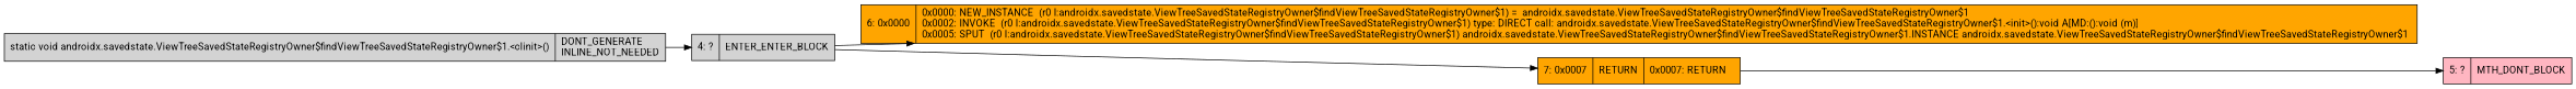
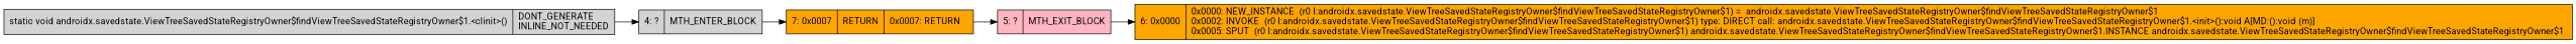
  digraph {
    fontname=Roboto
    rankdir=LR
    node [fillcolor=lightgrey fontname=Roboto shape=record style=filled]
    edge [fontname=Roboto style=solid]
-   n1 [label="{4\:\ ?|ENTER_ENTER_BLOCK\l}"]
+   n1 [label="{4\:\ ?|MTH_ENTER_BLOCK\l}"]
    n2 [fillcolor=orange label="{6\:\ 0x0000|0x0000: NEW_INSTANCE  (r0 I:androidx.savedstate.ViewTreeSavedStateRegistryOwner$findViewTreeSavedStateRegistryOwner$1) =  androidx.savedstate.ViewTreeSavedStateRegistryOwner$findViewTreeSavedStateRegistryOwner$1 \l0x0002: INVOKE  (r0 I:androidx.savedstate.ViewTreeSavedStateRegistryOwner$findViewTreeSavedStateRegistryOwner$1) type: DIRECT call: androidx.savedstate.ViewTreeSavedStateRegistryOwner$findViewTreeSavedStateRegistryOwner$1.\<init\>():void A[MD:():void (m)]\l0x0005: SPUT  (r0 I:androidx.savedstate.ViewTreeSavedStateRegistryOwner$findViewTreeSavedStateRegistryOwner$1) androidx.savedstate.ViewTreeSavedStateRegistryOwner$findViewTreeSavedStateRegistryOwner$1.INSTANCE androidx.savedstate.ViewTreeSavedStateRegistryOwner$findViewTreeSavedStateRegistryOwner$1 \l}"]
    n3 [fillcolor=orange label="{7\:\ 0x0007|RETURN\l|0x0007: RETURN   \l}"]
-   n4 [fillcolor=lightpink label="{5\:\ ?|MTH_DONT_BLOCK\l}"]
+   n4 [fillcolor=lightpink label="{5\:\ ?|MTH_EXIT_BLOCK\l}"]
    n5 [label="{static void androidx.savedstate.ViewTreeSavedStateRegistryOwner$findViewTreeSavedStateRegistryOwner$1.\<clinit\>()  | DONT_GENERATE\lINLINE_NOT_NEEDED\l}"]
-   n1 -> n2
+   n4 -> n2
    n1 -> n3
    n3 -> n4
    n5 -> n1
  }
